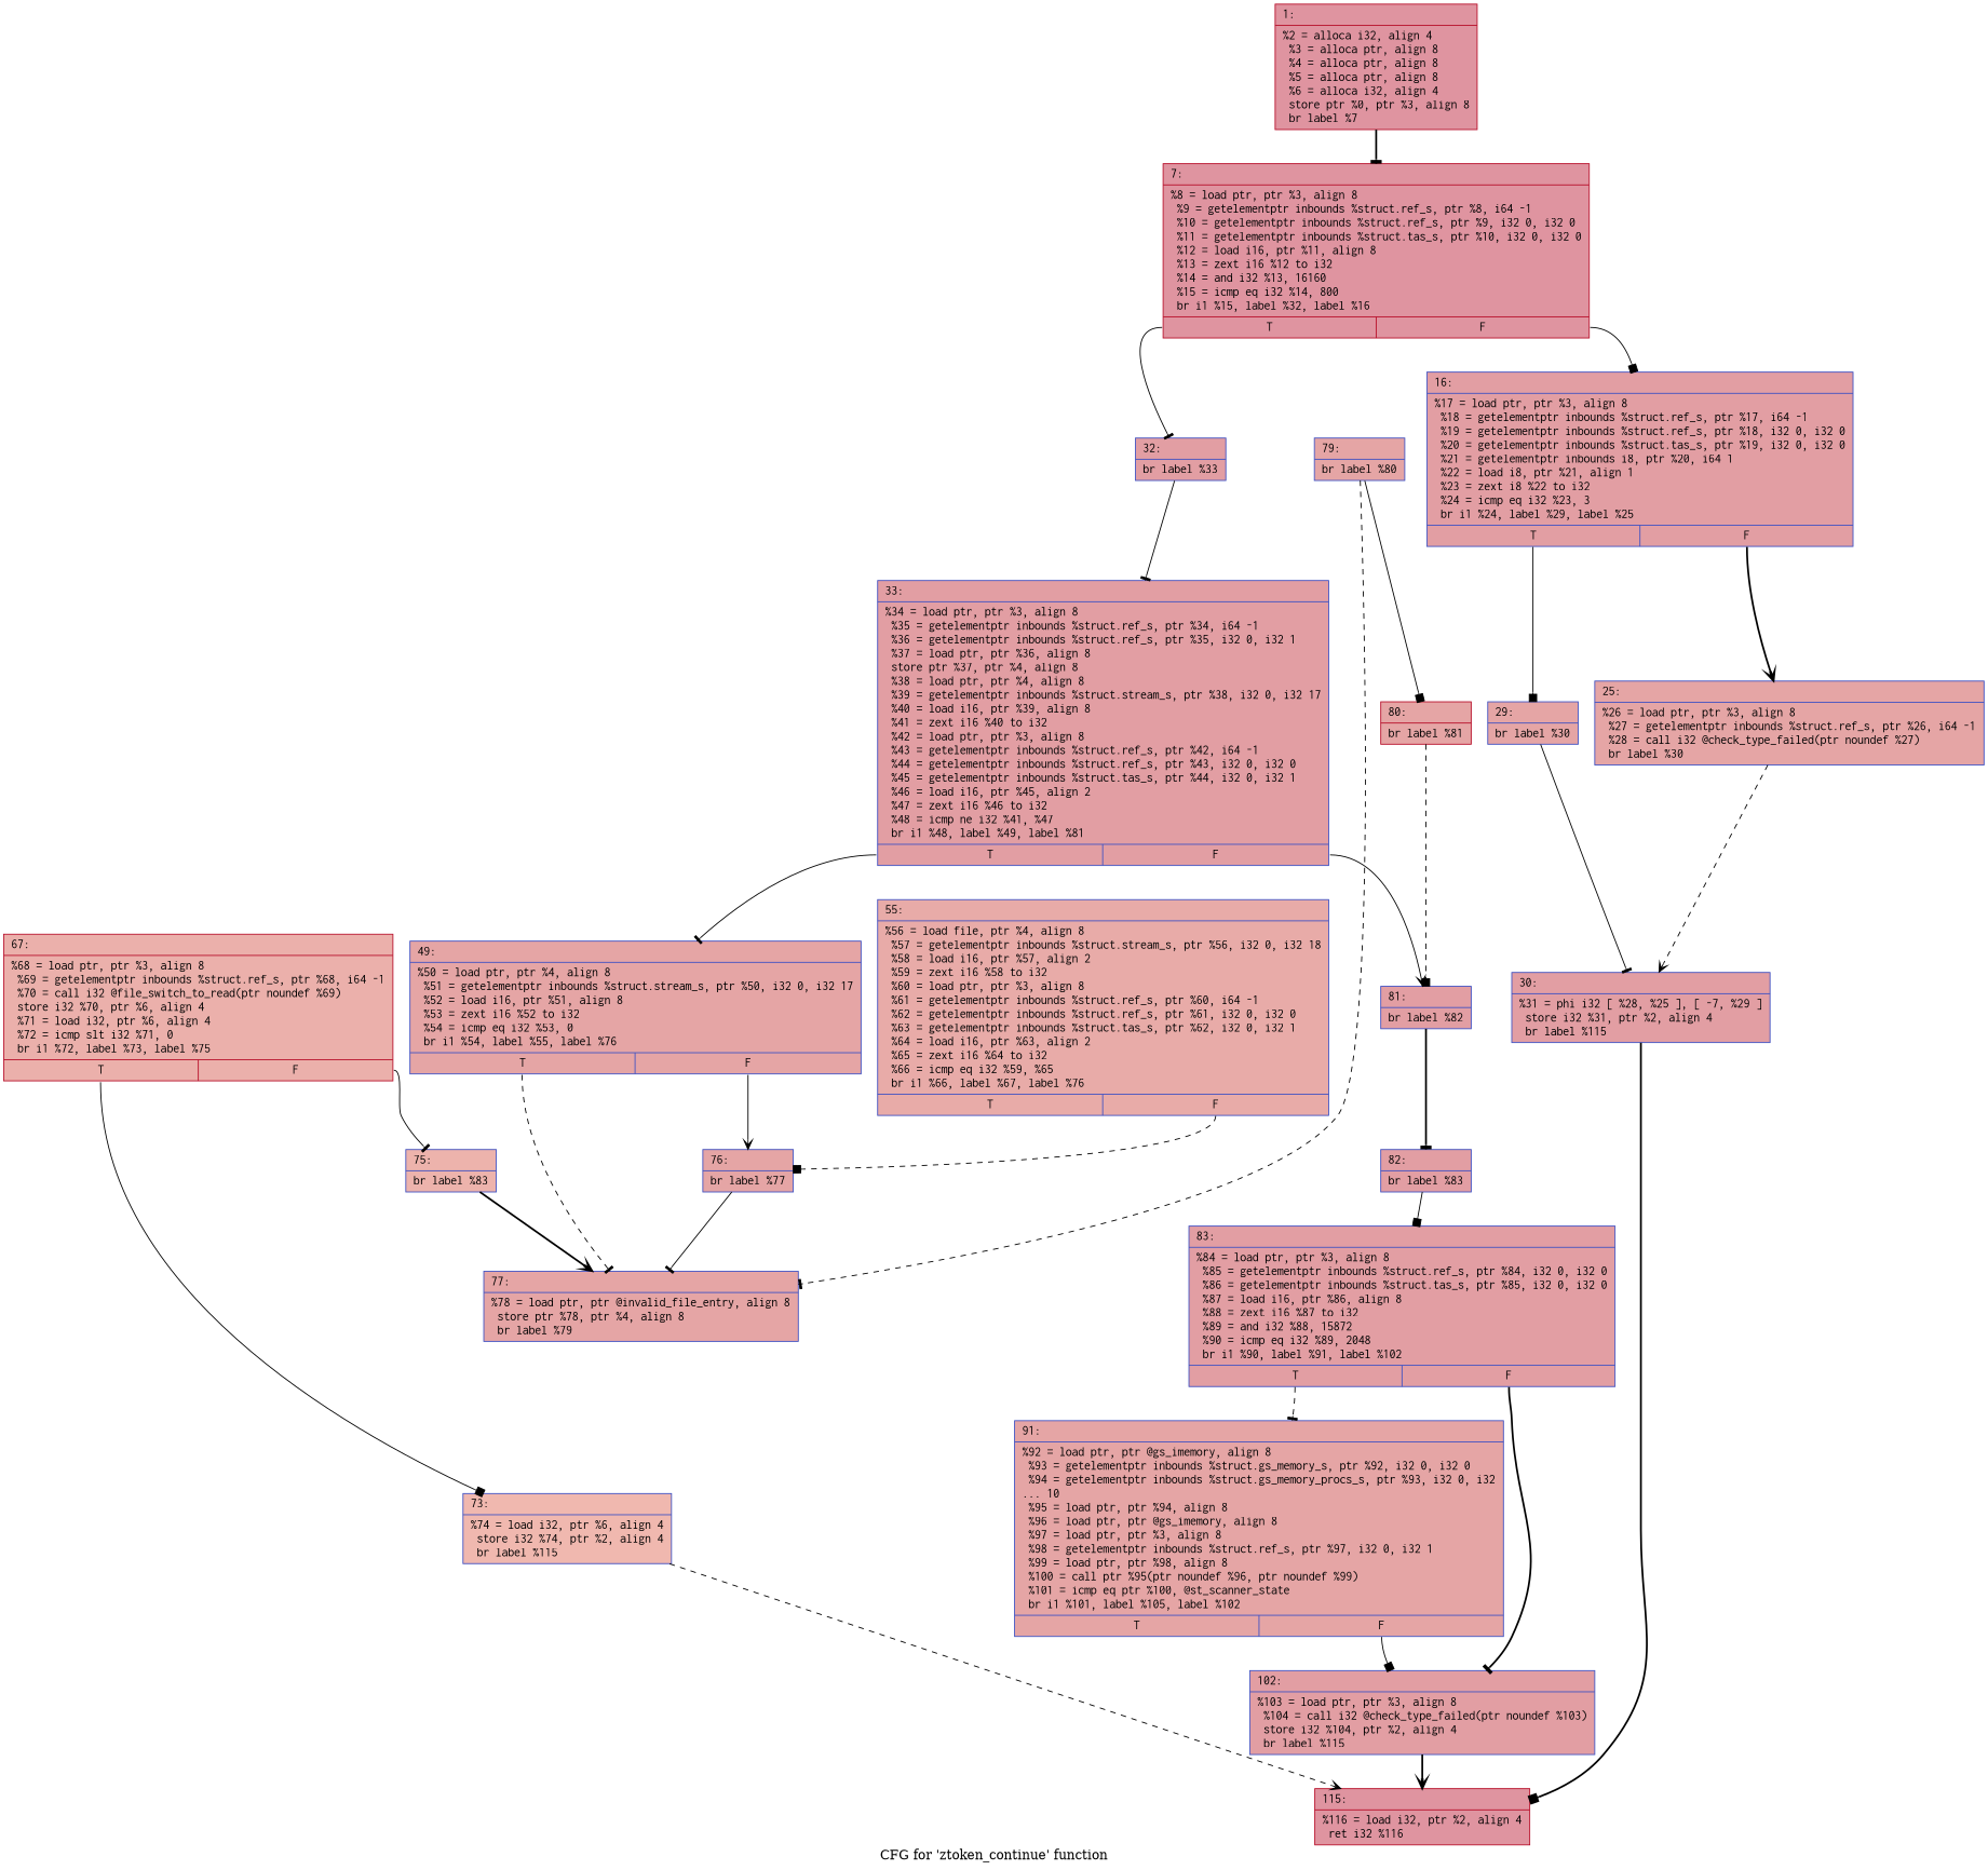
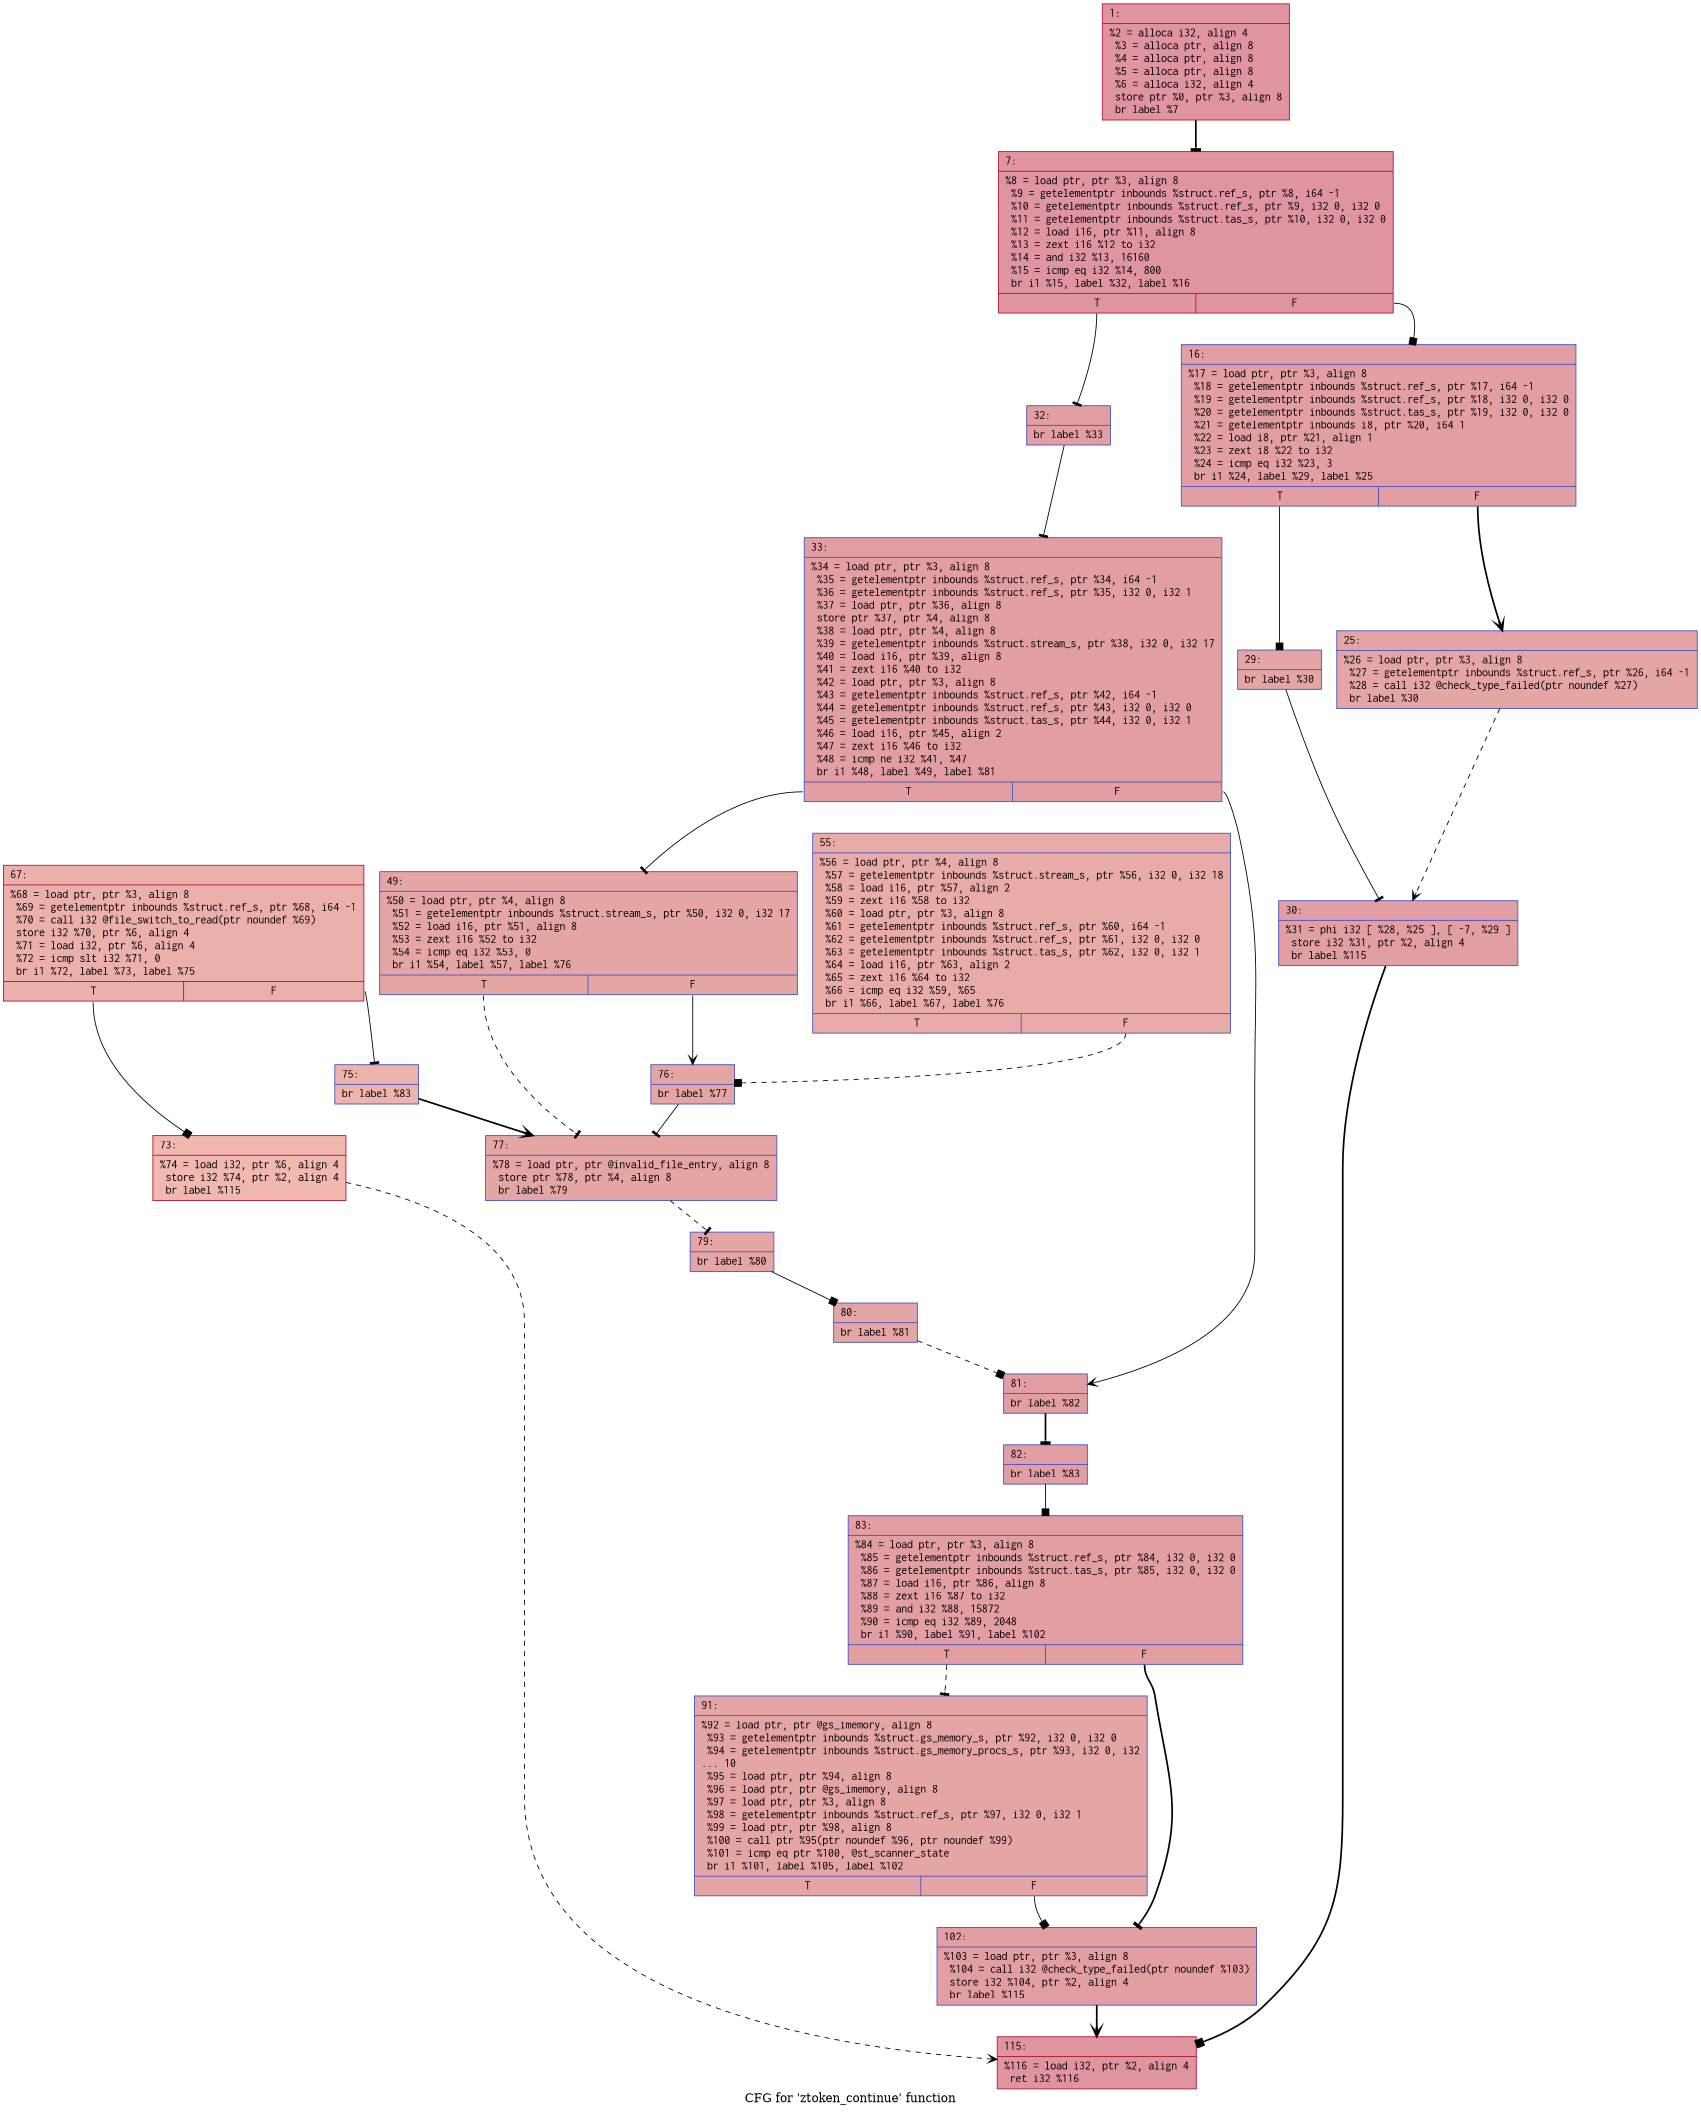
  digraph {
    label="CFG for 'ztoken_continue' function"
    node [color="#3d50c3ff" fillcolor="#be242e70" fontname=Courier shape=record style=filled]
    edge [arrowhead=tee style=solid]
    n1 [color="#b70d28ff" fillcolor="#b70d2870" label="{1:\l|  %2 = alloca i32, align 4\l  %3 = alloca ptr, align 8\l  %4 = alloca ptr, align 8\l  %5 = alloca ptr, align 8\l  %6 = alloca i32, align 4\l  store ptr %0, ptr %3, align 8\l  br label %7\l}"]
    n2 [color="#b70d28ff" fillcolor="#b70d2870" label="{7:\l|  %8 = load ptr, ptr %3, align 8\l  %9 = getelementptr inbounds %struct.ref_s, ptr %8, i64 -1\l  %10 = getelementptr inbounds %struct.ref_s, ptr %9, i32 0, i32 0\l  %11 = getelementptr inbounds %struct.tas_s, ptr %10, i32 0, i32 0\l  %12 = load i16, ptr %11, align 8\l  %13 = zext i16 %12 to i32\l  %14 = and i32 %13, 16160\l  %15 = icmp eq i32 %14, 800\l  br i1 %15, label %32, label %16\l|{<s0>T|<s1>F}}"]
    n3 [label="{32:\l|  br label %33\l}"]
    n4 [label="{16:\l|  %17 = load ptr, ptr %3, align 8\l  %18 = getelementptr inbounds %struct.ref_s, ptr %17, i64 -1\l  %19 = getelementptr inbounds %struct.ref_s, ptr %18, i32 0, i32 0\l  %20 = getelementptr inbounds %struct.tas_s, ptr %19, i32 0, i32 0\l  %21 = getelementptr inbounds i8, ptr %20, i64 1\l  %22 = load i8, ptr %21, align 1\l  %23 = zext i8 %22 to i32\l  %24 = icmp eq i32 %23, 3\l  br i1 %24, label %29, label %25\l|{<s0>T|<s1>F}}"]
    n5 [label="{33:\l|  %34 = load ptr, ptr %3, align 8\l  %35 = getelementptr inbounds %struct.ref_s, ptr %34, i64 -1\l  %36 = getelementptr inbounds %struct.ref_s, ptr %35, i32 0, i32 1\l  %37 = load ptr, ptr %36, align 8\l  store ptr %37, ptr %4, align 8\l  %38 = load ptr, ptr %4, align 8\l  %39 = getelementptr inbounds %struct.stream_s, ptr %38, i32 0, i32 17\l  %40 = load i16, ptr %39, align 8\l  %41 = zext i16 %40 to i32\l  %42 = load ptr, ptr %3, align 8\l  %43 = getelementptr inbounds %struct.ref_s, ptr %42, i64 -1\l  %44 = getelementptr inbounds %struct.ref_s, ptr %43, i32 0, i32 0\l  %45 = getelementptr inbounds %struct.tas_s, ptr %44, i32 0, i32 1\l  %46 = load i16, ptr %45, align 2\l  %47 = zext i16 %46 to i32\l  %48 = icmp ne i32 %41, %47\l  br i1 %48, label %49, label %81\l|{<s0>T|<s1>F}}"]
    n6 [fillcolor="#c5333470" label="{29:\l|  br label %30\l}"]
    n7 [fillcolor="#c5333470" label="{25:\l|  %26 = load ptr, ptr %3, align 8\l  %27 = getelementptr inbounds %struct.ref_s, ptr %26, i64 -1\l  %28 = call i32 @check_type_failed(ptr noundef %27)\l  br label %30\l}"]
-   n8 [fillcolor="#c5333470" label="{49:\l|  %50 = load ptr, ptr %4, align 8\l  %51 = getelementptr inbounds %struct.stream_s, ptr %50, i32 0, i32 17\l  %52 = load i16, ptr %51, align 8\l  %53 = zext i16 %52 to i32\l  %54 = icmp eq i32 %53, 0\l  br i1 %54, label %55, label %76\l|{<s0>T|<s1>F}}"]
+   n8 [fillcolor="#c5333470" label="{49:\l|  %50 = load ptr, ptr %4, align 8\l  %51 = getelementptr inbounds %struct.stream_s, ptr %50, i32 0, i32 17\l  %52 = load i16, ptr %51, align 8\l  %53 = zext i16 %52 to i32\l  %54 = icmp eq i32 %53, 0\l  br i1 %54, label %57, label %76\l|{<s0>T|<s1>F}}"]
    n9 [label="{81:\l|  br label %82\l}"]
    n10 [label="{30:\l|  %31 = phi i32 [ %28, %25 ], [ -7, %29 ]\l  store i32 %31, ptr %2, align 4\l  br label %115\l}"]
    n11 [color="#b70d28ff" fillcolor="#b70d2870" label="{115:\l|  %116 = load i32, ptr %2, align 4\l  ret i32 %116\l}"]
    n12 [fillcolor="#c5333470" label="{76:\l|  br label %77\l}"]
    n13 [fillcolor="#c5333470" label="{77:\l|  %78 = load ptr, ptr @invalid_file_entry, align 8\l  store ptr %78, ptr %4, align 8\l  br label %79\l}"]
    n14 [label="{82:\l|  br label %83\l}"]
-   n15 [fillcolor="#cc403a70" label="{55:\l|  %56 = load file, ptr %4, align 8\l  %57 = getelementptr inbounds %struct.stream_s, ptr %56, i32 0, i32 18\l  %58 = load i16, ptr %57, align 2\l  %59 = zext i16 %58 to i32\l  %60 = load ptr, ptr %3, align 8\l  %61 = getelementptr inbounds %struct.ref_s, ptr %60, i64 -1\l  %62 = getelementptr inbounds %struct.ref_s, ptr %61, i32 0, i32 0\l  %63 = getelementptr inbounds %struct.tas_s, ptr %62, i32 0, i32 1\l  %64 = load i16, ptr %63, align 2\l  %65 = zext i16 %64 to i32\l  %66 = icmp eq i32 %59, %65\l  br i1 %66, label %67, label %76\l|{<s0>T|<s1>F}}"]
+   n15 [fillcolor="#cc403a70" label="{55:\l|  %56 = load ptr, ptr %4, align 8\l  %57 = getelementptr inbounds %struct.stream_s, ptr %56, i32 0, i32 18\l  %58 = load i16, ptr %57, align 2\l  %59 = zext i16 %58 to i32\l  %60 = load ptr, ptr %3, align 8\l  %61 = getelementptr inbounds %struct.ref_s, ptr %60, i64 -1\l  %62 = getelementptr inbounds %struct.ref_s, ptr %61, i32 0, i32 0\l  %63 = getelementptr inbounds %struct.tas_s, ptr %62, i32 0, i32 1\l  %64 = load i16, ptr %63, align 2\l  %65 = zext i16 %64 to i32\l  %66 = icmp eq i32 %59, %65\l  br i1 %66, label %67, label %76\l|{<s0>T|<s1>F}}"]
    n16 [label="{83:\l|  %84 = load ptr, ptr %3, align 8\l  %85 = getelementptr inbounds %struct.ref_s, ptr %84, i32 0, i32 0\l  %86 = getelementptr inbounds %struct.tas_s, ptr %85, i32 0, i32 0\l  %87 = load i16, ptr %86, align 8\l  %88 = zext i16 %87 to i32\l  %89 = and i32 %88, 15872\l  %90 = icmp eq i32 %89, 2048\l  br i1 %90, label %91, label %102\l|{<s0>T|<s1>F}}"]
    n17 [color="#b70d28ff" fillcolor="#d24b4070" label="{67:\l|  %68 = load ptr, ptr %3, align 8\l  %69 = getelementptr inbounds %struct.ref_s, ptr %68, i64 -1\l  %70 = call i32 @file_switch_to_read(ptr noundef %69)\l  store i32 %70, ptr %6, align 4\l  %71 = load i32, ptr %6, align 4\l  %72 = icmp slt i32 %71, 0\l  br i1 %72, label %73, label %75\l|{<s0>T|<s1>F}}"]
-   n18 [fillcolor="#dc5d4a70" label="{73:\l|  %74 = load i32, ptr %6, align 4\l  store i32 %74, ptr %2, align 4\l  br label %115\l}"]
+   n18 [color="#b70d28ff" fillcolor="#dc5d4a70" label="{73:\l|  %74 = load i32, ptr %6, align 4\l  store i32 %74, ptr %2, align 4\l  br label %115\l}"]
    n19 [fillcolor="#d6524470" label="{75:\l|  br label %83\l}"]
    n20 [fillcolor="#c5333470" label="{79:\l|  br label %80\l}"]
-   n21 [color="#b70d28ff" fillcolor="#c5333470" label="{80:\l|  br label %81\l}"]
+   n21 [fillcolor="#c5333470" label="{80:\l|  br label %81\l}"]
    n22 [fillcolor="#c5333470" label="{91:\l|  %92 = load ptr, ptr @gs_imemory, align 8\l  %93 = getelementptr inbounds %struct.gs_memory_s, ptr %92, i32 0, i32 0\l  %94 = getelementptr inbounds %struct.gs_memory_procs_s, ptr %93, i32 0, i32\l... 10\l  %95 = load ptr, ptr %94, align 8\l  %96 = load ptr, ptr @gs_imemory, align 8\l  %97 = load ptr, ptr %3, align 8\l  %98 = getelementptr inbounds %struct.ref_s, ptr %97, i32 0, i32 1\l  %99 = load ptr, ptr %98, align 8\l  %100 = call ptr %95(ptr noundef %96, ptr noundef %99)\l  %101 = icmp eq ptr %100, @st_scanner_state\l  br i1 %101, label %105, label %102\l|{<s0>T|<s1>F}}"]
    n23 [label="{102:\l|  %103 = load ptr, ptr %3, align 8\l  %104 = call i32 @check_type_failed(ptr noundef %103)\l  store i32 %104, ptr %2, align 4\l  br label %115\l}"]
    n1 -> n2 [style=bold]
    n2 -> n3 [tailport=s0]
    n2 -> n4 [arrowhead=box tailport=s1]
    n3 -> n5
    n4 -> n6 [arrowhead=box tailport=s0]
    n4 -> n7 [arrowhead=vee style=bold tailport=s1]
    n5 -> n8 [tailport=s0]
    n5 -> n9 [arrowhead=vee tailport=s1]
    n6 -> n10
    n7 -> n10 [arrowhead=vee style=dashed]
    n8 -> n12 [arrowhead=vee tailport=s1]
    n8 -> n13 [style=dashed tailport=s0]
    n9 -> n14 [style=bold]
    n10 -> n11 [arrowhead=box style=bold]
    n12 -> n13
-   n20 -> n13 [style=dashed]
+   n13 -> n20 [style=dashed]
    n14 -> n16 [arrowhead=box]
    n15 -> n12 [arrowhead=box style=dashed tailport=s1]
    n16 -> n22 [style=dashed tailport=s0]
    n16 -> n23 [style=bold tailport=s1]
    n17 -> n18 [arrowhead=box tailport=s0]
    n17 -> n19 [tailport=s1]
    n18 -> n11 [arrowhead=vee style=dashed]
    n19 -> n13 [arrowhead=vee style=bold]
    n20 -> n21 [arrowhead=box]
    n21 -> n9 [arrowhead=box style=dashed]
    n22 -> n23 [arrowhead=box tailport=s1]
    n23 -> n11 [arrowhead=vee style=bold]
  }
